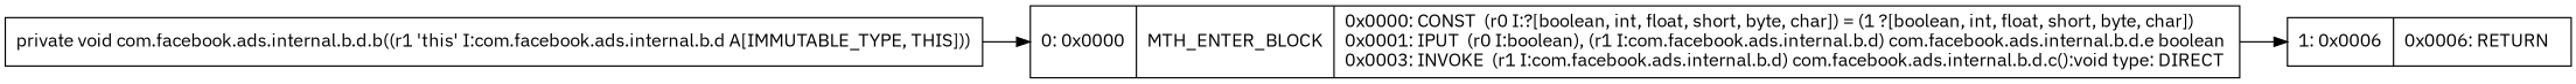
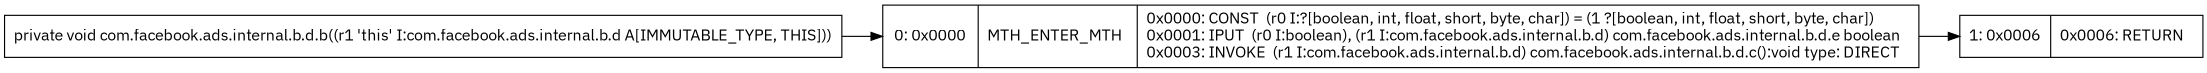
  digraph {
    rankdir=LR
    fontname="IBM Plex Sans"
    node [shape=record fontname="IBM Plex Sans"]
    edge [fontname="IBM Plex Sans"]
-   n1 [label="{0\:\ 0x0000|MTH_ENTER_BLOCK\l|0x0000: CONST  (r0 I:?[boolean, int, float, short, byte, char]) = (1 ?[boolean, int, float, short, byte, char]) \l0x0001: IPUT  (r0 I:boolean), (r1 I:com.facebook.ads.internal.b.d) com.facebook.ads.internal.b.d.e boolean \l0x0003: INVOKE  (r1 I:com.facebook.ads.internal.b.d) com.facebook.ads.internal.b.d.c():void type: DIRECT \l}"]
+   n1 [label="{0\:\ 0x0000|MTH_ENTER_MTH\l|0x0000: CONST  (r0 I:?[boolean, int, float, short, byte, char]) = (1 ?[boolean, int, float, short, byte, char]) \l0x0001: IPUT  (r0 I:boolean), (r1 I:com.facebook.ads.internal.b.d) com.facebook.ads.internal.b.d.e boolean \l0x0003: INVOKE  (r1 I:com.facebook.ads.internal.b.d) com.facebook.ads.internal.b.d.c():void type: DIRECT \l}"]
    n2 [label="{1\:\ 0x0006|0x0006: RETURN   \l}"]
    n3 [label="{private void com.facebook.ads.internal.b.d.b((r1 'this' I:com.facebook.ads.internal.b.d A[IMMUTABLE_TYPE, THIS])) }"]
    n1 -> n2
    n3 -> n1
  }
